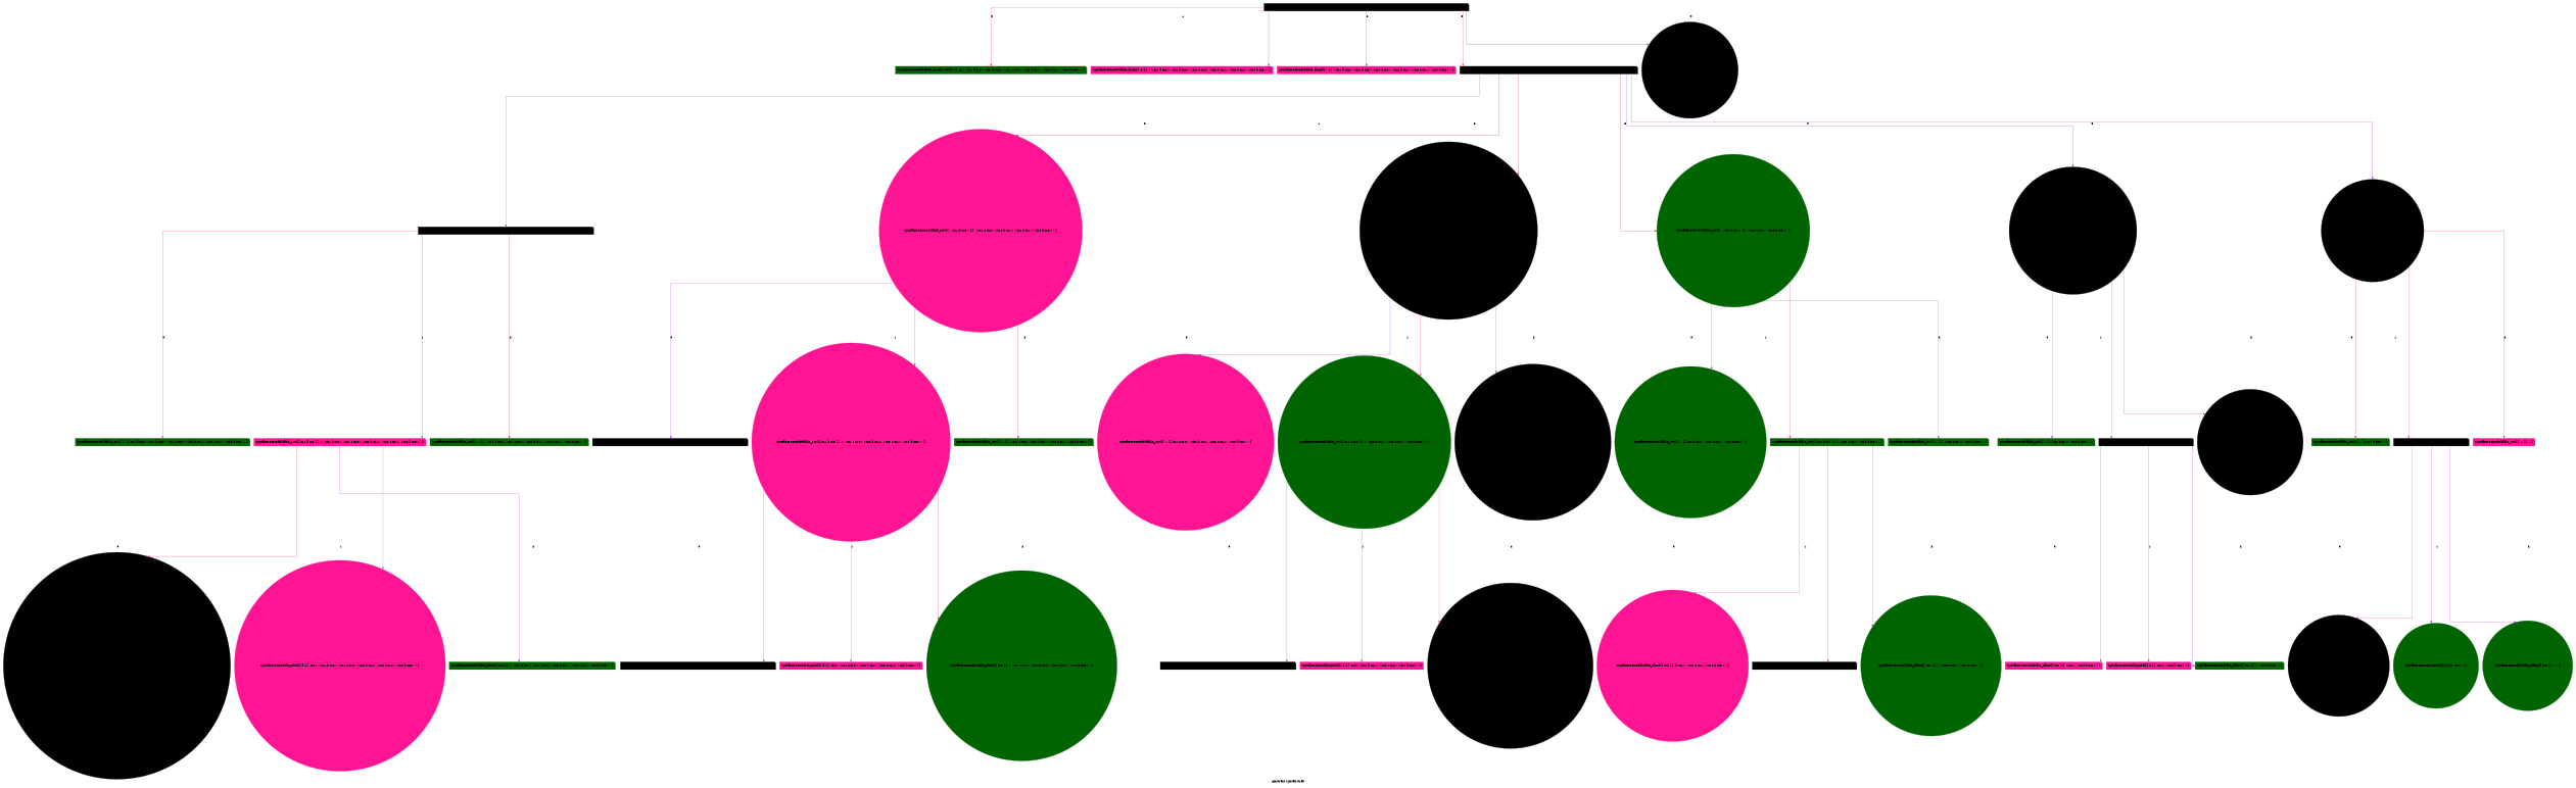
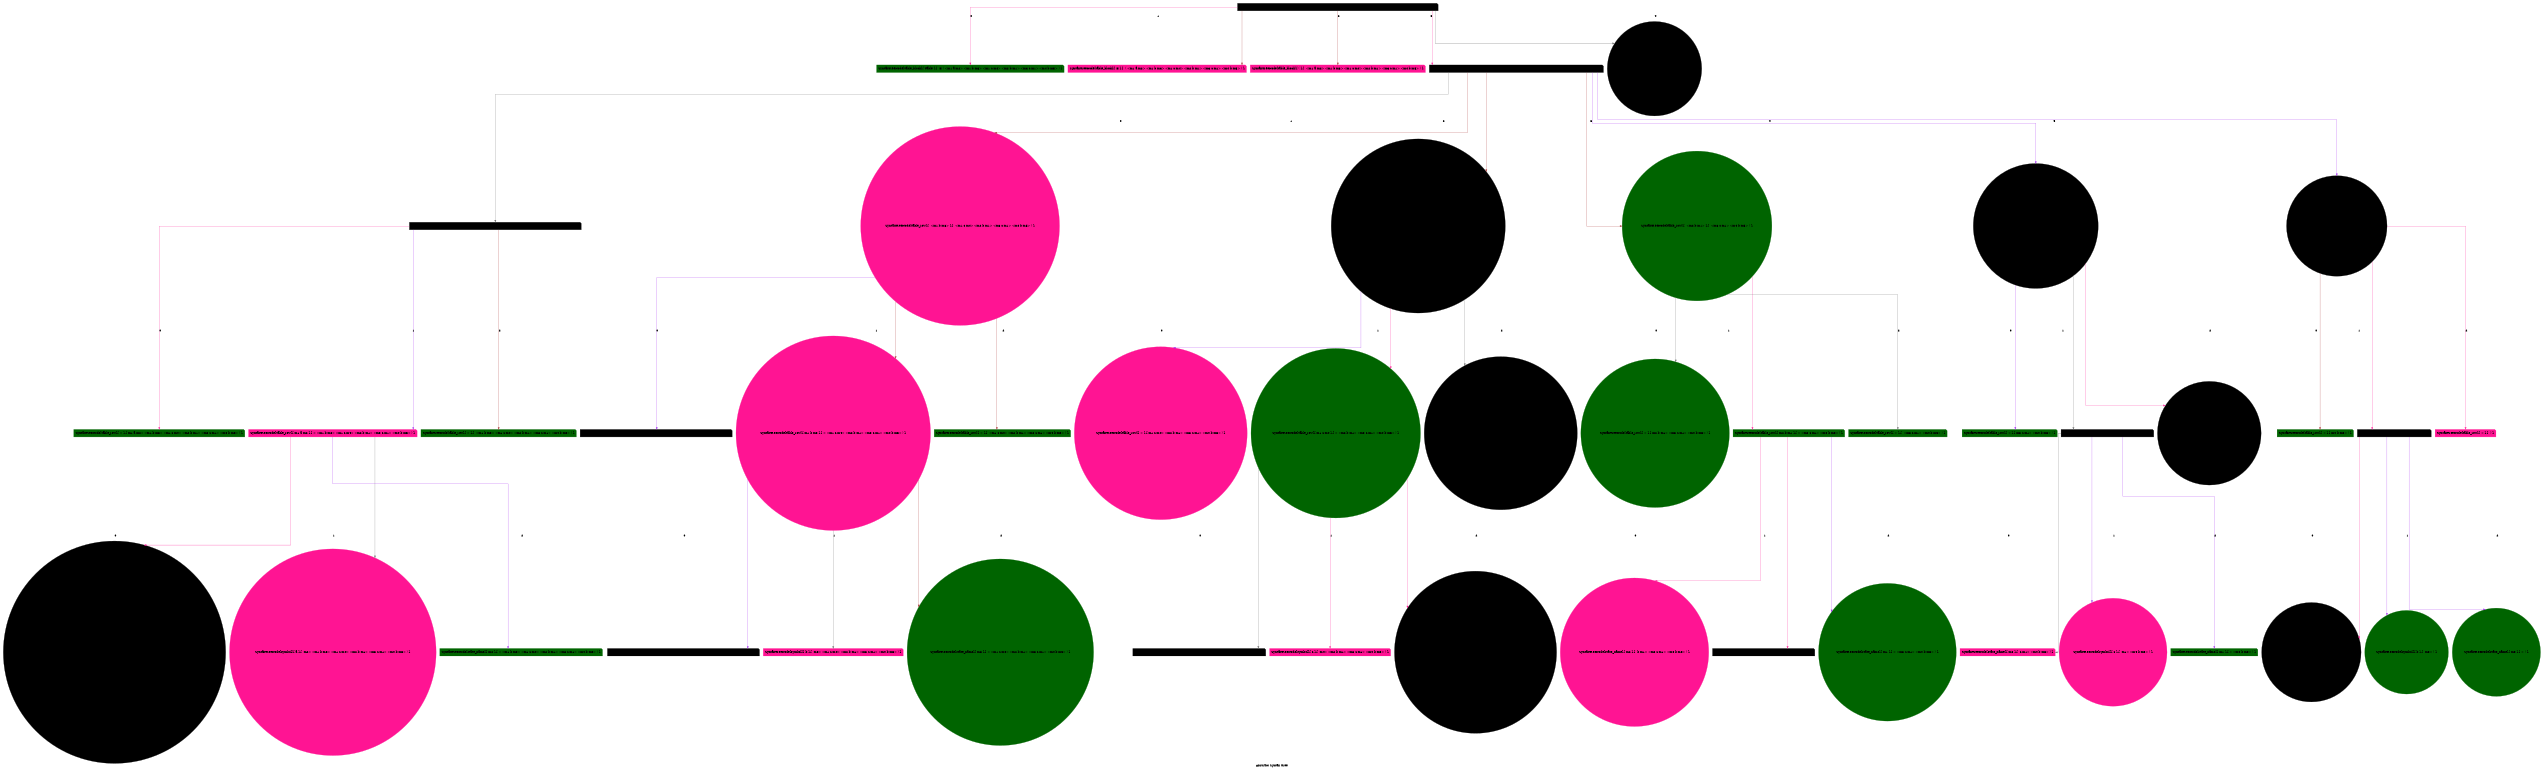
  digraph {
    label="Abstract Syntax Tree"
    splines=ortho
    node [shape=note style=filled color=black]
    edge [color=deeppink]
    n1 [label="SyntaxTreeNode[table_block]{ Table }{  = ( <m1 a m2> <m1 b m3> <m1 c m4> <m2 b m1> <m3 c m1> <m4 b m5> ) }" color=darkgreen]
    n2 [label="SyntaxTreeNode[table_block]{ = }{  ( <m1 a m2> <m1 b m3> <m1 c m4> <m2 b m1> <m3 c m1> <m4 b m5> ) }" color=deeppink]
    n3 [label="SyntaxTreeNode[table_block]{ ( }{  <m1 a m2> <m1 b m3> <m1 c m4> <m2 b m1> <m3 c m1> <m4 b m5> ) }" color=deeppink]
    n4 [label="SyntaxTreeNode[table_row]{ < }{ m1 a m2> <m1 b m3> <m1 c m4> <m2 b m1> <m3 c m1> <m4 b m5> ) }" color=darkgreen]
    n5 [label="SyntaxTreeNode[state_name]{ m1 }{  a m2> <m1 b m3> <m1 c m4> <m2 b m1> <m3 c m1> <m4 b m5> ) }" shape=circle]
    n6 [label="SyntaxTreeNode[symbol]{ a }{  m2> <m1 b m3> <m1 c m4> <m2 b m1> <m3 c m1> <m4 b m5> ) }" shape=circle color=deeppink]
    n7 [label="SyntaxTreeNode[state_name]{ m2 }{ > <m1 b m3> <m1 c m4> <m2 b m1> <m3 c m1> <m4 b m5> ) }" color=darkgreen]
    n8 [label="SyntaxTreeNode[table_row]{ m1 a m2 }{ > <m1 b m3> <m1 c m4> <m2 b m1> <m3 c m1> <m4 b m5> ) }" color=deeppink]
    n9 [label="SyntaxTreeNode[table_row]{ > }{  <m1 b m3> <m1 c m4> <m2 b m1> <m3 c m1> <m4 b m5> ) }" color=darkgreen]
    n10 [label="SyntaxTreeNode[table_row]{  <m1 a m2> }{  <m1 b m3> <m1 c m4> <m2 b m1> <m3 c m1> <m4 b m5> ) }"]
    n11 [label="SyntaxTreeNode[table_row]{ < }{ m1 b m3> <m1 c m4> <m2 b m1> <m3 c m1> <m4 b m5> ) }"]
    n12 [label="SyntaxTreeNode[state_name]{ m1 }{  b m3> <m1 c m4> <m2 b m1> <m3 c m1> <m4 b m5> ) }"]
    n13 [label="SyntaxTreeNode[symbol]{ b }{  m3> <m1 c m4> <m2 b m1> <m3 c m1> <m4 b m5> ) }" color=deeppink]
    n14 [label="SyntaxTreeNode[state_name]{ m3 }{ > <m1 c m4> <m2 b m1> <m3 c m1> <m4 b m5> ) }" shape=circle color=darkgreen]
    n15 [label="SyntaxTreeNode[table_row]{ m1 b m3 }{ > <m1 c m4> <m2 b m1> <m3 c m1> <m4 b m5> ) }" shape=circle color=deeppink]
    n16 [label="SyntaxTreeNode[table_row]{ > }{  <m1 c m4> <m2 b m1> <m3 c m1> <m4 b m5> ) }" color=darkgreen]
    n17 [label="SyntaxTreeNode[table_row]{  <m1 b m3> }{  <m1 c m4> <m2 b m1> <m3 c m1> <m4 b m5> ) }" shape=circle color=deeppink]
    n18 [label="SyntaxTreeNode[table_row]{ < }{ m1 c m4> <m2 b m1> <m3 c m1> <m4 b m5> ) }" shape=circle color=deeppink]
    n19 [label="SyntaxTreeNode[state_name]{ m1 }{  c m4> <m2 b m1> <m3 c m1> <m4 b m5> ) }"]
    n20 [label="SyntaxTreeNode[symbol]{ c }{  m4> <m2 b m1> <m3 c m1> <m4 b m5> ) }" color=deeppink]
    n21 [label="SyntaxTreeNode[state_name]{ m4 }{ > <m2 b m1> <m3 c m1> <m4 b m5> ) }" shape=circle]
    n22 [label="SyntaxTreeNode[table_row]{ m1 c m4 }{ > <m2 b m1> <m3 c m1> <m4 b m5> ) }" shape=circle color=darkgreen]
    n23 [label="SyntaxTreeNode[table_row]{ > }{  <m2 b m1> <m3 c m1> <m4 b m5> ) }" shape=circle]
    n24 [label="SyntaxTreeNode[table_row]{  <m1 c m4> }{  <m2 b m1> <m3 c m1> <m4 b m5> ) }" shape=circle]
    n25 [label="SyntaxTreeNode[table_row]{ < }{ m2 b m1> <m3 c m1> <m4 b m5> ) }" shape=circle color=darkgreen]
    n26 [label="SyntaxTreeNode[state_name]{ m2 }{  b m1> <m3 c m1> <m4 b m5> ) }" shape=circle color=deeppink]
    n27 [label="SyntaxTreeNode[symbol]{ b }{  m1> <m3 c m1> <m4 b m5> ) }"]
    n28 [label="SyntaxTreeNode[state_name]{ m1 }{ > <m3 c m1> <m4 b m5> ) }" shape=circle color=darkgreen]
    n29 [label="SyntaxTreeNode[table_row]{ m2 b m1 }{ > <m3 c m1> <m4 b m5> ) }" color=darkgreen]
    n30 [label="SyntaxTreeNode[table_row]{ > }{  <m3 c m1> <m4 b m5> ) }" color=darkgreen]
    n31 [label="SyntaxTreeNode[table_row]{  <m2 b m1> }{  <m3 c m1> <m4 b m5> ) }" shape=circle color=darkgreen]
    n32 [label="SyntaxTreeNode[table_row]{ < }{ m3 c m1> <m4 b m5> ) }" color=darkgreen]
    n33 [label="SyntaxTreeNode[state_name]{ m3 }{  c m1> <m4 b m5> ) }" color=deeppink]
-   n34 [label="SyntaxTreeNode[symbol]{ c }{  m1> <m4 b m5> ) }" color=deeppink]
+   n34 [label="SyntaxTreeNode[symbol]{ c }{  m1> <m4 b m5> ) }" shape=circle color=deeppink]
    n35 [label="SyntaxTreeNode[state_name]{ m1 }{ > <m4 b m5> ) }" color=darkgreen]
    n36 [label="SyntaxTreeNode[table_row]{ m3 c m1 }{ > <m4 b m5> ) }"]
    n37 [label="SyntaxTreeNode[table_row]{ > }{  <m4 b m5> ) }" shape=circle]
    n38 [label="SyntaxTreeNode[table_row]{  <m3 c m1> }{  <m4 b m5> ) }" shape=circle]
    n39 [label="SyntaxTreeNode[table_row]{ < }{ m4 b m5> ) }" color=darkgreen]
    n40 [label="SyntaxTreeNode[state_name]{ m4 }{  b m5> ) }" shape=circle]
    n41 [label="SyntaxTreeNode[symbol]{ b }{  m5> ) }" shape=circle color=darkgreen]
    n42 [label="SyntaxTreeNode[state_name]{ m5 }{ > ) }" shape=circle color=darkgreen]
    n43 [label="SyntaxTreeNode[table_row]{ m4 b m5 }{ > ) }"]
    n44 [label="SyntaxTreeNode[table_row]{ > }{  ) }" color=deeppink]
    n45 [label="SyntaxTreeNode[table_row]{  <m4 b m5> }{  ) }" shape=circle]
    n46 [label="SyntaxTreeNode[table_block]{  <m1 a m2> <m1 b m3> <m1 c m4> <m2 b m1> <m3 c m1> <m4 b m5> }{  ) }"]
    n47 [label="SyntaxTreeNode[table_block]{ ) }{ [[NULL]] }" shape=circle]
    n48 [label="SyntaxTreeNode[table_block]{ Table = ( <m1 a m2> <m1 b m3> <m1 c m4> <m2 b m1> <m3 c m1> <m4 b m5> ) }{ [[NULL]] }"]
    n8 -> n5 [label=0]
    n8 -> n6 [label=1 color=gray40]
    n8 -> n7 [label=2 color=purple]
    n10 -> n4 [label=0]
    n10 -> n8 [label=1 color=purple]
    n10 -> n9 [label=2 color=brown]
    n15 -> n12 [label=0 color=purple]
    n15 -> n13 [label=1 color=gray40]
    n15 -> n14 [label=2 color=brown]
    n17 -> n11 [label=0 color=purple]
    n17 -> n15 [label=1 color=brown]
    n17 -> n16 [label=2 color=brown]
    n22 -> n19 [label=0 color=gray40]
    n22 -> n20 [label=1]
    n22 -> n21 [label=2]
    n24 -> n18 [label=0 color=purple]
    n24 -> n22 [label=1]
    n24 -> n23 [label=2 color=gray40]
    n29 -> n26 [label=0]
    n29 -> n27 [label=1]
    n29 -> n28 [label=2 color=purple]
    n31 -> n25 [label=0 color=gray40]
    n31 -> n29 [label=1]
    n31 -> n30 [label=2 color=gray40]
    n36 -> n33 [label=0 color=gray40]
    n36 -> n34 [label=1 color=purple]
    n36 -> n35 [label=2 color=purple]
    n38 -> n32 [label=0 color=purple]
    n38 -> n36 [label=1 color=gray40]
    n38 -> n37 [label=2]
    n43 -> n40 [label=0]
    n43 -> n41 [label=1 color=purple]
    n43 -> n42 [label=2 color=purple]
    n45 -> n39 [label=0 color=brown]
    n45 -> n43 [label=1]
    n45 -> n44 [label=2]
    n46 -> n10 [label=0 color=gray40]
    n46 -> n17 [label=1 color=brown]
    n46 -> n24 [label=2 color=brown]
    n46 -> n31 [label=3 color=brown]
    n46 -> n38 [label=4 color=purple]
    n46 -> n45 [label=5 color=purple]
    n48 -> n1 [label=0]
    n48 -> n2 [label=1 color=brown]
    n48 -> n3 [label=2 color=brown]
    n48 -> n46 [label=3]
    n48 -> n47 [label=4 color=gray40]
  }
